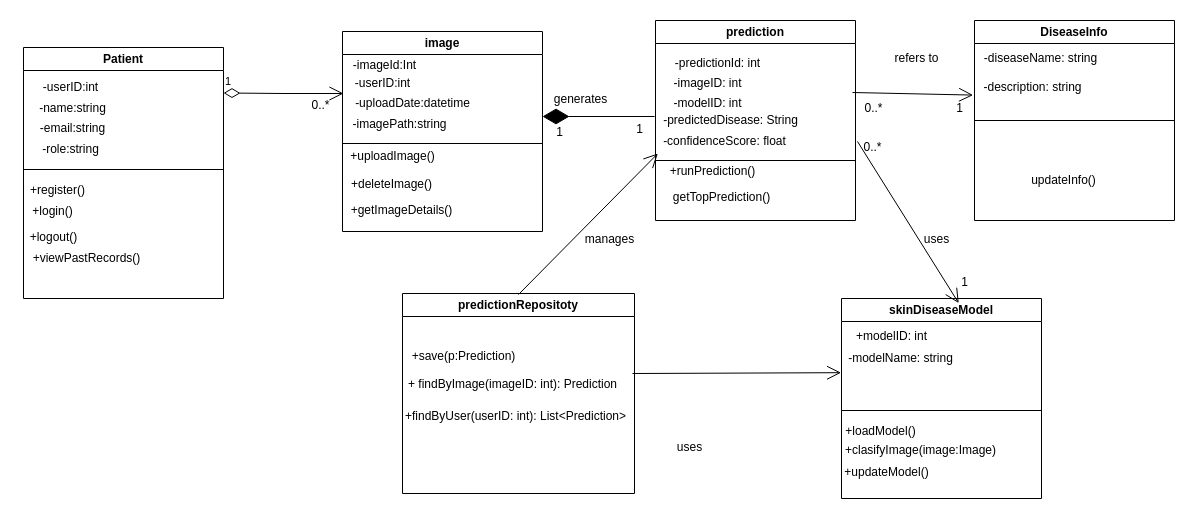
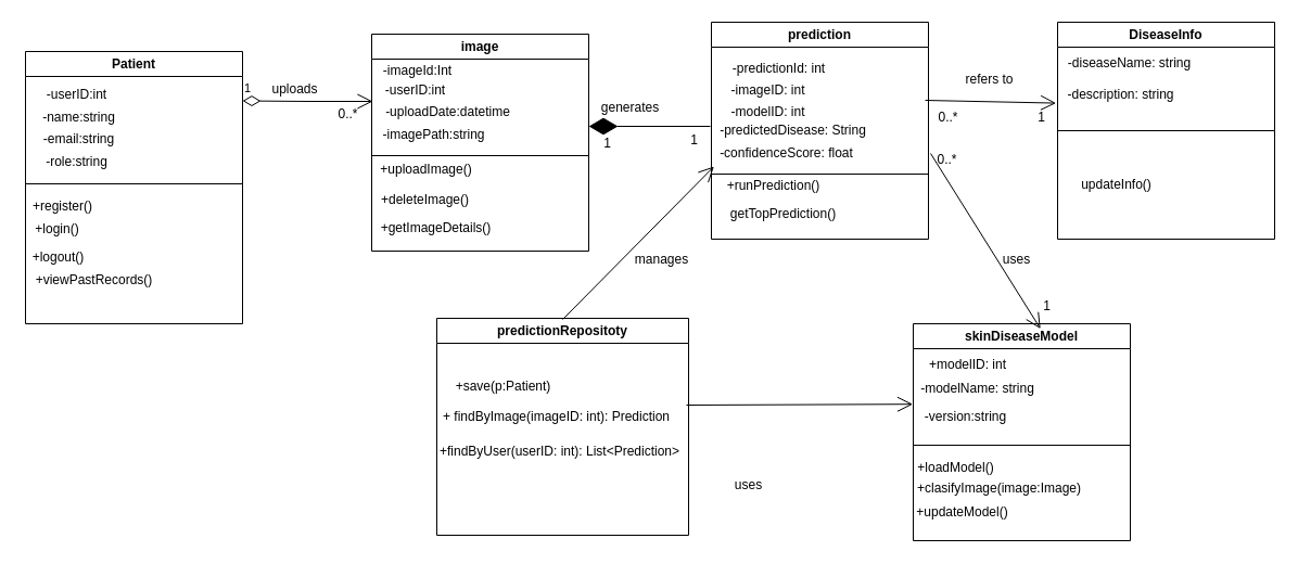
  <mxCell id="0" />
  <mxCell id="1" parent="0" />
  <mxCell id="2" value="Patient" style="swimlane;whiteSpace=wrap;html=1;startSize=23;" parent="1" vertex="1"><mxGeometry x="23" y="47" width="200" height="251" as="geometry" /></mxCell>
  <mxCell id="3" value="" style="endArrow=none;html=1;rounded=0;" parent="2" edge="1"><mxGeometry width="50" height="50" relative="1" as="geometry"><mxPoint y="122" as="sourcePoint" /><mxPoint x="200" y="122" as="targetPoint" /></mxGeometry></mxCell>
  <mxCell id="4" value="-userID:int" style="text;html=1;align=center;verticalAlign=middle;resizable=0;points=[];autosize=1;strokeColor=none;fillColor=none;" vertex="1" parent="2"><mxGeometry x="10" y="27" width="73" height="26" as="geometry" /></mxCell>
  <mxCell id="5" value="-name:string" style="text;html=1;align=center;verticalAlign=middle;resizable=0;points=[];autosize=1;strokeColor=none;fillColor=none;" vertex="1" parent="2"><mxGeometry x="6" y="48" width="85" height="26" as="geometry" /></mxCell>
  <mxCell id="6" value="-email:string" style="text;html=1;align=center;verticalAlign=middle;resizable=0;points=[];autosize=1;strokeColor=none;fillColor=none;" vertex="1" parent="2"><mxGeometry x="7" y="68" width="83" height="26" as="geometry" /></mxCell>
  <mxCell id="7" value="-role:string" style="text;html=1;align=center;verticalAlign=middle;resizable=0;points=[];autosize=1;strokeColor=none;fillColor=none;" vertex="1" parent="2"><mxGeometry x="9" y="89" width="75" height="26" as="geometry" /></mxCell>
  <mxCell id="8" value="+login()" style="text;html=1;align=center;verticalAlign=middle;resizable=0;points=[];autosize=1;strokeColor=none;fillColor=none;" vertex="1" parent="2"><mxGeometry y="151" width="58" height="26" as="geometry" /></mxCell>
  <mxCell id="9" value="+logout()" style="text;html=1;align=center;verticalAlign=middle;resizable=0;points=[];autosize=1;strokeColor=none;fillColor=none;" vertex="1" parent="2"><mxGeometry x="-3" y="177" width="66" height="26" as="geometry" /></mxCell>
  <mxCell id="10" value="+viewPastRecords()" style="text;html=1;align=center;verticalAlign=middle;resizable=0;points=[];autosize=1;strokeColor=none;fillColor=none;" vertex="1" parent="2"><mxGeometry y="198" width="126" height="26" as="geometry" /></mxCell>
  <mxCell id="11" value="+register()" style="text;html=1;align=center;verticalAlign=middle;resizable=0;points=[];autosize=1;strokeColor=none;fillColor=none;" vertex="1" parent="2"><mxGeometry x="-3" y="130" width="73" height="26" as="geometry" /></mxCell>
  <mxCell id="12" value="DiseaseInfo" style="swimlane;whiteSpace=wrap;html=1;" parent="1" vertex="1"><mxGeometry x="974" y="20" width="200" height="200" as="geometry" /></mxCell>
  <mxCell id="13" value="-diseaseName: string" style="text;html=1;align=center;verticalAlign=middle;resizable=0;points=[];autosize=1;strokeColor=none;fillColor=none;" parent="12" vertex="1"><mxGeometry y="25" width="131" height="26" as="geometry" /></mxCell>
  <mxCell id="14" value="" style="endArrow=none;html=1;rounded=0;" parent="12" edge="1"><mxGeometry width="50" height="50" relative="1" as="geometry"><mxPoint y="100" as="sourcePoint" /><mxPoint x="200" y="100" as="targetPoint" /></mxGeometry></mxCell>
- <mxCell id="15" value="&lt;div&gt;updateInfo()&lt;/div&gt;" style="text;html=1;align=center;verticalAlign=middle;resizable=0;points=[];autosize=1;strokeColor=none;fillColor=none;" parent="12" vertex="1"><mxGeometry x="47" y="147" width="83" height="26" as="geometry" /></mxCell>
+ <mxCell id="15" value="&lt;div&gt;updateInfo()&lt;/div&gt;" style="text;html=1;align=center;verticalAlign=middle;resizable=0;points=[];autosize=1;strokeColor=none;fillColor=none;" parent="12" vertex="1"><mxGeometry x="12" y="137" width="83" height="26" as="geometry" /></mxCell>
  <mxCell id="16" value="-description: string" style="text;html=1;align=center;verticalAlign=middle;resizable=0;points=[];autosize=1;strokeColor=none;fillColor=none;" vertex="1" parent="12"><mxGeometry y="54" width="116" height="26" as="geometry" /></mxCell>
  <mxCell id="17" value="image" style="swimlane;whiteSpace=wrap;html=1;" parent="1" vertex="1"><mxGeometry x="342" y="31" width="200" height="200" as="geometry" /></mxCell>
  <mxCell id="18" value="-imageId:Int" style="text;html=1;align=center;verticalAlign=middle;resizable=0;points=[];autosize=1;strokeColor=none;fillColor=none;" parent="17" vertex="1"><mxGeometry x="1.5" y="21" width="81" height="26" as="geometry" /></mxCell>
  <mxCell id="19" value="-userID:int" style="text;html=1;align=center;verticalAlign=middle;resizable=0;points=[];autosize=1;strokeColor=none;fillColor=none;" parent="17" vertex="1"><mxGeometry x="3" y="39" width="73" height="26" as="geometry" /></mxCell>
  <mxCell id="20" value="" style="endArrow=none;html=1;rounded=0;entryX=1;entryY=0.5;entryDx=0;entryDy=0;" parent="17" edge="1"><mxGeometry width="50" height="50" relative="1" as="geometry"><mxPoint y="112" as="sourcePoint" /><mxPoint x="200" y="112" as="targetPoint" /></mxGeometry></mxCell>
  <mxCell id="21" value="+uploadImage()" style="text;html=1;align=center;verticalAlign=middle;resizable=0;points=[];autosize=1;strokeColor=none;fillColor=none;" parent="17" vertex="1"><mxGeometry x="-1" y="112" width="102" height="26" as="geometry" /></mxCell>
  <mxCell id="22" value="+deleteImage()" style="text;html=1;align=center;verticalAlign=middle;resizable=0;points=[];autosize=1;strokeColor=none;fillColor=none;" parent="17" vertex="1"><mxGeometry x="-1" y="140" width="99" height="26" as="geometry" /></mxCell>
  <mxCell id="23" value="-uploadDate:datetime" style="text;html=1;align=center;verticalAlign=middle;resizable=0;points=[];autosize=1;strokeColor=none;fillColor=none;" vertex="1" parent="17"><mxGeometry x="3" y="59" width="133" height="26" as="geometry" /></mxCell>
  <mxCell id="24" value="-imagePath:string" style="text;html=1;align=center;verticalAlign=middle;resizable=0;points=[];autosize=1;strokeColor=none;fillColor=none;" vertex="1" parent="17"><mxGeometry x="0.5" y="80" width="112" height="26" as="geometry" /></mxCell>
  <mxCell id="25" value="+getImageDetails()" style="text;html=1;align=center;verticalAlign=middle;resizable=0;points=[];autosize=1;strokeColor=none;fillColor=none;" vertex="1" parent="17"><mxGeometry x="-1" y="166" width="120" height="26" as="geometry" /></mxCell>
  <mxCell id="26" value="skinDiseaseModel" style="swimlane;whiteSpace=wrap;html=1;" parent="1" vertex="1"><mxGeometry x="841" y="298" width="200" height="200" as="geometry" /></mxCell>
  <mxCell id="27" value="+modelID: int" style="text;html=1;align=center;verticalAlign=middle;resizable=0;points=[];autosize=1;strokeColor=none;fillColor=none;" parent="26" vertex="1"><mxGeometry x="5" y="25" width="89" height="26" as="geometry" /></mxCell>
  <mxCell id="28" value="-modelName: string" style="text;html=1;align=center;verticalAlign=middle;resizable=0;points=[];autosize=1;strokeColor=none;fillColor=none;" parent="26" vertex="1"><mxGeometry x="-3" y="47" width="123" height="26" as="geometry" /></mxCell>
  <mxCell id="29" value="" style="endArrow=none;html=1;rounded=0;entryX=1;entryY=0.5;entryDx=0;entryDy=0;" parent="26" edge="1"><mxGeometry width="50" height="50" relative="1" as="geometry"><mxPoint y="112" as="sourcePoint" /><mxPoint x="200" y="112" as="targetPoint" /><Array as="points" /></mxGeometry></mxCell>
  <mxCell id="30" value="+loadModel()" style="text;html=1;align=center;verticalAlign=middle;resizable=0;points=[];autosize=1;strokeColor=none;fillColor=none;" parent="26" vertex="1"><mxGeometry x="-6" y="118" width="90" height="30" as="geometry" /></mxCell>
  <mxCell id="31" value="+clasifyImage(image:Image)" style="text;html=1;align=center;verticalAlign=middle;resizable=0;points=[];autosize=1;strokeColor=none;fillColor=none;" parent="26" vertex="1"><mxGeometry x="-6" y="139" width="169" height="26" as="geometry" /></mxCell>
+ <mxCell id="32" value="-version:string" style="text;html=1;align=center;verticalAlign=middle;resizable=0;points=[];autosize=1;strokeColor=none;fillColor=none;" vertex="1" parent="26"><mxGeometry x="1" y="73" width="93" height="26" as="geometry" /></mxCell>
  <mxCell id="33" value="+updateModel()" style="text;html=1;align=center;verticalAlign=middle;resizable=0;points=[];autosize=1;strokeColor=none;fillColor=none;" vertex="1" parent="26"><mxGeometry x="-6" y="161" width="102" height="26" as="geometry" /></mxCell>
  <mxCell id="34" value="predictionRepositoty" style="swimlane;whiteSpace=wrap;html=1;" parent="1" vertex="1"><mxGeometry x="402" y="293" width="232" height="200" as="geometry" /></mxCell>
- <mxCell id="35" value="+save(p:Prediction)" style="text;html=1;align=center;verticalAlign=middle;resizable=0;points=[];autosize=1;strokeColor=none;fillColor=none;" vertex="1" parent="34"><mxGeometry y="50" width="122" height="26" as="geometry" /></mxCell>
+ <mxCell id="35" value="+save(p:Patient)" style="text;html=1;align=center;verticalAlign=middle;resizable=0;points=[];autosize=1;strokeColor=none;fillColor=none;" vertex="1" parent="34"><mxGeometry y="50" width="122" height="26" as="geometry" /></mxCell>
  <mxCell id="36" value="+ findByImage(imageID: int): Prediction" style="text;html=1;align=center;verticalAlign=middle;resizable=0;points=[];autosize=1;strokeColor=none;fillColor=none;" vertex="1" parent="34"><mxGeometry x="-4" y="78" width="227" height="26" as="geometry" /></mxCell>
  <mxCell id="37" value="+findByUser(userID: int): List&amp;lt;Prediction&amp;gt;" style="text;html=1;align=center;verticalAlign=middle;resizable=0;points=[];autosize=1;strokeColor=none;fillColor=none;" vertex="1" parent="34"><mxGeometry x="-7" y="110" width="239" height="26" as="geometry" /></mxCell>
  <mxCell id="38" value="&lt;div&gt;&lt;br&gt;&lt;/div&gt;&lt;div&gt;&lt;br&gt;&lt;/div&gt;" style="text;html=1;align=center;verticalAlign=middle;resizable=0;points=[];autosize=1;strokeColor=none;fillColor=none;" parent="1" vertex="1"><mxGeometry x="418" y="351" width="20" height="40" as="geometry" /></mxCell>
  <mxCell id="39" value="1" style="endArrow=open;html=1;endSize=12;startArrow=diamondThin;startSize=14;startFill=0;edgeStyle=orthogonalEdgeStyle;align=left;verticalAlign=bottom;rounded=0;" edge="1" parent="1"><mxGeometry x="-1" y="3" relative="1" as="geometry"><mxPoint x="223" y="92.5" as="sourcePoint" /><mxPoint x="343" y="93" as="targetPoint" /></mxGeometry></mxCell>
+ <mxCell id="40" value="uploads" style="text;html=1;align=center;verticalAlign=middle;resizable=0;points=[];autosize=1;strokeColor=none;fillColor=none;" vertex="1" parent="1"><mxGeometry x="241" y="69" width="60" height="26" as="geometry" /></mxCell>
  <mxCell id="41" value="0..*" style="text;html=1;align=center;verticalAlign=middle;resizable=0;points=[];autosize=1;strokeColor=none;fillColor=none;" vertex="1" parent="1"><mxGeometry x="302" y="92" width="36" height="26" as="geometry" /></mxCell>
  <mxCell id="42" value="prediction" style="swimlane;whiteSpace=wrap;html=1;" vertex="1" parent="1"><mxGeometry x="655" y="20" width="200" height="200" as="geometry" /></mxCell>
  <mxCell id="43" value="-predictionId: int" style="text;html=1;align=center;verticalAlign=middle;resizable=0;points=[];autosize=1;strokeColor=none;fillColor=none;" vertex="1" parent="42"><mxGeometry x="10" y="30" width="103" height="26" as="geometry" /></mxCell>
  <mxCell id="44" value="-imageID: int" style="text;html=1;align=center;verticalAlign=middle;resizable=0;points=[];autosize=1;strokeColor=none;fillColor=none;" vertex="1" parent="42"><mxGeometry x="8.5" y="50" width="86" height="26" as="geometry" /></mxCell>
  <mxCell id="45" value="-modelID: int" style="text;html=1;align=center;verticalAlign=middle;resizable=0;points=[];autosize=1;strokeColor=none;fillColor=none;" vertex="1" parent="42"><mxGeometry x="9" y="70" width="86" height="26" as="geometry" /></mxCell>
  <mxCell id="46" value="" style="endArrow=none;html=1;rounded=0;" edge="1" parent="42"><mxGeometry width="50" height="50" relative="1" as="geometry"><mxPoint y="140" as="sourcePoint" /><mxPoint x="200" y="140" as="targetPoint" /></mxGeometry></mxCell>
  <mxCell id="47" value="+runPrediction()" style="text;html=1;align=center;verticalAlign=middle;resizable=0;points=[];autosize=1;strokeColor=none;fillColor=none;" vertex="1" parent="42"><mxGeometry x="5" y="138" width="104" height="26" as="geometry" /></mxCell>
  <mxCell id="48" value="-predictedDisease: String" style="text;html=1;align=center;verticalAlign=middle;resizable=0;points=[];autosize=1;strokeColor=none;fillColor=none;" vertex="1" parent="42"><mxGeometry x="-2" y="87" width="153" height="26" as="geometry" /></mxCell>
  <mxCell id="49" value="-confidenceScore: float" style="text;html=1;align=center;verticalAlign=middle;resizable=0;points=[];autosize=1;strokeColor=none;fillColor=none;" vertex="1" parent="42"><mxGeometry x="-2" y="108" width="141" height="26" as="geometry" /></mxCell>
  <mxCell id="50" value="getTopPrediction()" style="text;html=1;align=center;verticalAlign=middle;resizable=0;points=[];autosize=1;strokeColor=none;fillColor=none;" vertex="1" parent="42"><mxGeometry x="8.5" y="164" width="115" height="26" as="geometry" /></mxCell>
  <mxCell id="51" value="" style="endArrow=open;endFill=1;endSize=12;html=1;rounded=0;entryX=0.586;entryY=0.023;entryDx=0;entryDy=0;entryPerimeter=0;" edge="1" parent="42" target="26"><mxGeometry width="160" relative="1" as="geometry"><mxPoint x="202" y="121" as="sourcePoint" /><mxPoint x="269" y="164" as="targetPoint" /></mxGeometry></mxCell>
  <mxCell id="52" value="" style="endArrow=diamondThin;endFill=1;endSize=24;html=1;rounded=0;" edge="1" parent="1"><mxGeometry width="160" relative="1" as="geometry"><mxPoint x="654" y="116" as="sourcePoint" /><mxPoint x="542" y="116" as="targetPoint" /></mxGeometry></mxCell>
  <mxCell id="53" value="1" style="text;html=1;align=center;verticalAlign=middle;resizable=0;points=[];autosize=1;strokeColor=none;fillColor=none;" vertex="1" parent="1"><mxGeometry x="546" y="119" width="25" height="26" as="geometry" /></mxCell>
  <mxCell id="54" value="1" style="text;html=1;align=center;verticalAlign=middle;resizable=0;points=[];autosize=1;strokeColor=none;fillColor=none;" vertex="1" parent="1"><mxGeometry x="626" y="116" width="25" height="26" as="geometry" /></mxCell>
  <mxCell id="55" value="generates" style="text;html=1;align=center;verticalAlign=middle;resizable=0;points=[];autosize=1;strokeColor=none;fillColor=none;" vertex="1" parent="1"><mxGeometry x="544" y="86" width="71" height="26" as="geometry" /></mxCell>
  <mxCell id="56" value="" style="endArrow=open;endFill=1;endSize=12;html=1;rounded=0;entryX=-0.012;entryY=0.792;entryDx=0;entryDy=0;entryPerimeter=0;" edge="1" parent="1" target="16"><mxGeometry width="160" relative="1" as="geometry"><mxPoint x="852" y="92" as="sourcePoint" /><mxPoint x="1012" y="92" as="targetPoint" /></mxGeometry></mxCell>
  <mxCell id="57" value="0..*" style="text;html=1;align=center;verticalAlign=middle;resizable=0;points=[];autosize=1;strokeColor=none;fillColor=none;" vertex="1" parent="1"><mxGeometry x="855" y="95" width="36" height="26" as="geometry" /></mxCell>
  <mxCell id="58" value="1" style="text;html=1;align=center;verticalAlign=middle;resizable=0;points=[];autosize=1;strokeColor=none;fillColor=none;" vertex="1" parent="1"><mxGeometry x="946" y="95" width="25" height="26" as="geometry" /></mxCell>
- <mxCell id="59" value="refers to" style="text;html=1;align=center;verticalAlign=middle;resizable=0;points=[];autosize=1;strokeColor=none;fillColor=none;" vertex="1" parent="1"><mxGeometry x="885" y="45" width="62" height="26" as="geometry" /></mxCell>
+ <mxCell id="59" value="refers to" style="text;html=1;align=center;verticalAlign=middle;resizable=0;points=[];autosize=1;strokeColor=none;fillColor=none;" vertex="1" parent="1"><mxGeometry x="880" y="60" width="62" height="26" as="geometry" /></mxCell>
  <mxCell id="60" value="" style="endArrow=open;endFill=1;endSize=12;html=1;rounded=0;entryX=0.031;entryY=0.962;entryDx=0;entryDy=0;entryPerimeter=0;" edge="1" parent="1" target="49"><mxGeometry width="160" relative="1" as="geometry"><mxPoint x="518" y="294" as="sourcePoint" /><mxPoint x="657" y="207" as="targetPoint" /></mxGeometry></mxCell>
  <mxCell id="61" value="manages" style="text;html=1;align=center;verticalAlign=middle;resizable=0;points=[];autosize=1;strokeColor=none;fillColor=none;" vertex="1" parent="1"><mxGeometry x="575" y="226" width="67" height="26" as="geometry" /></mxCell>
  <mxCell id="62" value="uses" style="text;html=1;align=center;verticalAlign=middle;resizable=0;points=[];autosize=1;strokeColor=none;fillColor=none;" vertex="1" parent="1"><mxGeometry x="667" y="434" width="43" height="26" as="geometry" /></mxCell>
  <mxCell id="63" value="" style="endArrow=open;endFill=1;endSize=12;html=1;rounded=0;entryX=0.021;entryY=1.046;entryDx=0;entryDy=0;entryPerimeter=0;" edge="1" parent="1" target="28"><mxGeometry width="160" relative="1" as="geometry"><mxPoint x="632" y="373" as="sourcePoint" /><mxPoint x="792" y="373" as="targetPoint" /></mxGeometry></mxCell>
  <mxCell id="64" value="uses" style="text;html=1;align=center;verticalAlign=middle;resizable=0;points=[];autosize=1;strokeColor=none;fillColor=none;" vertex="1" parent="1"><mxGeometry x="914" y="226" width="43" height="26" as="geometry" /></mxCell>
  <mxCell id="65" value="0..*" style="text;html=1;align=center;verticalAlign=middle;resizable=0;points=[];autosize=1;strokeColor=none;fillColor=none;" vertex="1" parent="1"><mxGeometry x="854" y="134" width="36" height="26" as="geometry" /></mxCell>
  <mxCell id="66" value="1" style="text;html=1;align=center;verticalAlign=middle;resizable=0;points=[];autosize=1;strokeColor=none;fillColor=none;" vertex="1" parent="1"><mxGeometry x="951" y="269" width="25" height="26" as="geometry" /></mxCell>
